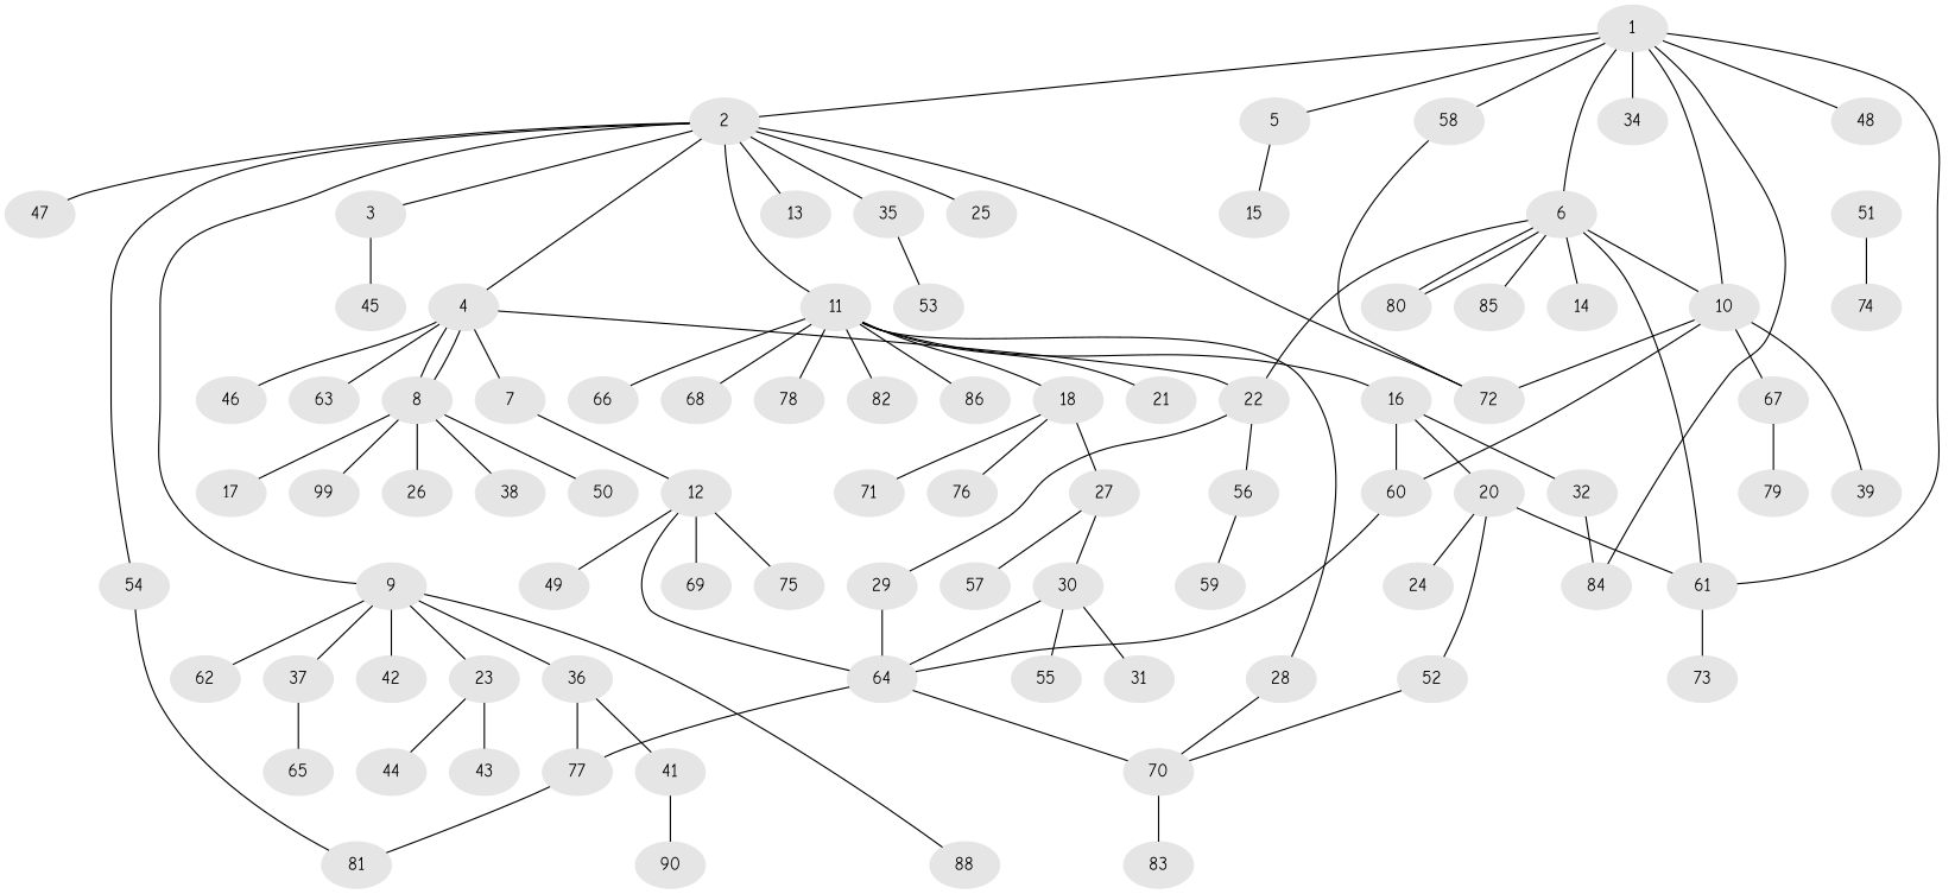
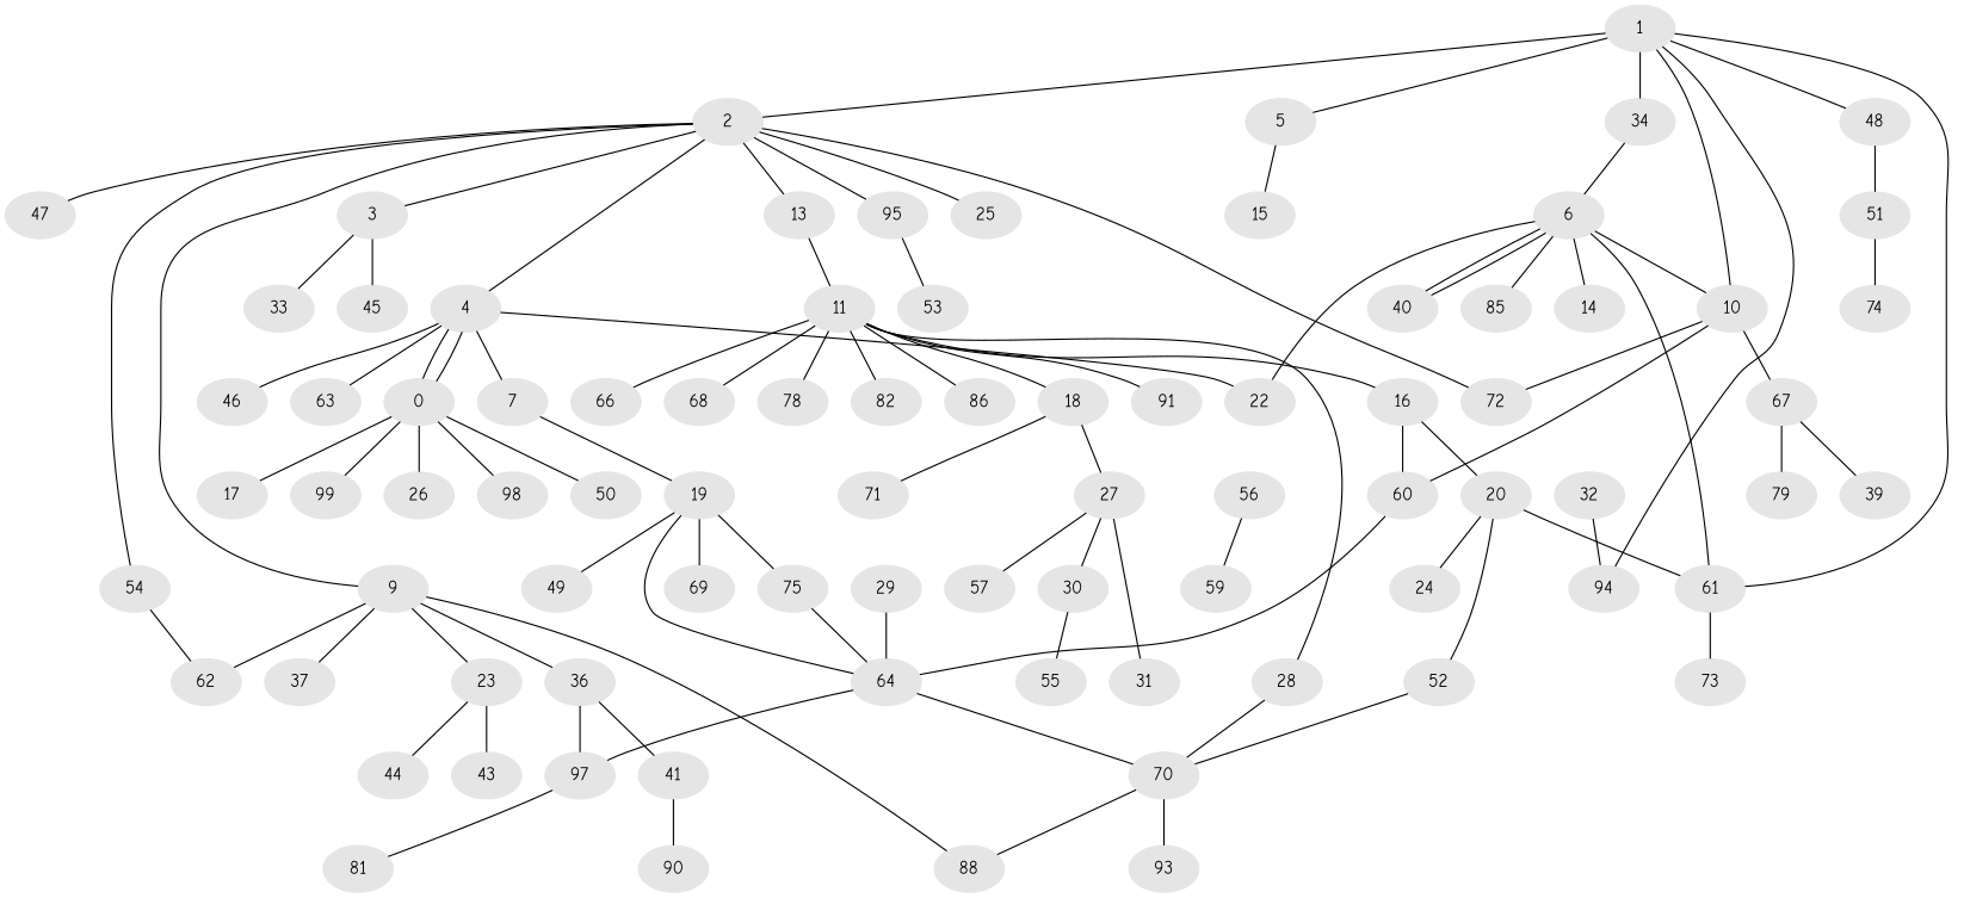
  graph {
    fontname="Comic Neue"
    node [color=gray90 fontname="Comic Neue" style=filled]
    edge [fontname="Comic Neue"]
    1
    2
    5
    6
    10
    34
    48
-   58
    61
-   84
+   84 [label=94]
    3
    4
    9
    11
    13
    25
-   35
+   35 [label=95]
    47
    54
    72
    15
    22
    14
-   40 [label=80]
+   40
    85
    39
    60
    67
    51
    73
+   33
    45
    7
-   8
+   8 [label=0]
    46
    63
    23
    36
    37
-   42
    62
    n42 [label=88]
    16
    18
-   21
+   21 [label=91]
    28
    66
    68
    78
    82
    86
    53
    81
-   12
+   12 [label=19]
    17
    n56 [label=99]
    26
-   38
+   38 [label=98]
    50
    29
    56
    49
    64
    69
    75
    43
    44
-   77
+   77 [label=97]
    41
-   65
    79
    20
    32
    27
    71
-   76
    70
    24
    52
    30
    57
    59
    31
    55
-   83
+   83 [label=93]
    n86 [label=90]
    74
    1 -- 2
    1 -- 5
-   1 -- 6
+   34 -- 6
    1 -- 10
    1 -- 34
    1 -- 48
-   1 -- 58
    1 -- 61
    1 -- 84
    2 -- 3
    2 -- 4
    2 -- 9
-   2 -- 11
+   13 -- 11
    2 -- 13
    2 -- 25
    2 -- 35
    2 -- 47
    2 -- 54
    2 -- 72
    5 -- 15
    6 -- 10
    6 -- 61
    6 -- 22
    6 -- 14
    6 -- 40
    6 -- 40
    6 -- 85
    10 -- 72
-   10 -- 39
+   67 -- 39
    10 -- 60
    10 -- 67
-   58 -- 72
+   48 -- 51
    61 -- 73
+   3 -- 33
    3 -- 45
    4 -- 22
    4 -- 7
    4 -- 8
    4 -- 8
    4 -- 46
    4 -- 63
    9 -- 23
    9 -- 36
    9 -- 37
-   9 -- 42
    9 -- 62
    9 -- n42
    11 -- 16
    11 -- 18
    11 -- 21
    11 -- 28
    11 -- 66
    11 -- 68
    11 -- 78
    11 -- 82
    11 -- 86
    35 -- 53
-   54 -- 81
-   22 -- 29
-   22 -- 56
+   54 -- 62
    60 -- 64
    67 -- 79
    51 -- 74
    7 -- 12
    8 -- 17
    8 -- n56
    8 -- 26
    8 -- 38
    8 -- 50
    23 -- 43
    23 -- 44
    36 -- 77
    36 -- 41
-   37 -- 65
    16 -- 60
    16 -- 20
-   16 -- 32
    18 -- 27
    18 -- 71
-   18 -- 76
    28 -- 70
    12 -- 49
    12 -- 64
    12 -- 69
    12 -- 75
    29 -- 64
    56 -- 59
    64 -- 77
    64 -- 70
    77 -- 81
    41 -- n86
    20 -- 61
    20 -- 24
    20 -- 52
    32 -- 84
    27 -- 30
    27 -- 57
+   70 -- n42
    70 -- 83
    52 -- 70
-   30 -- 64
-   30 -- 31
+   75 -- 64
+   27 -- 31
    30 -- 55
  }
